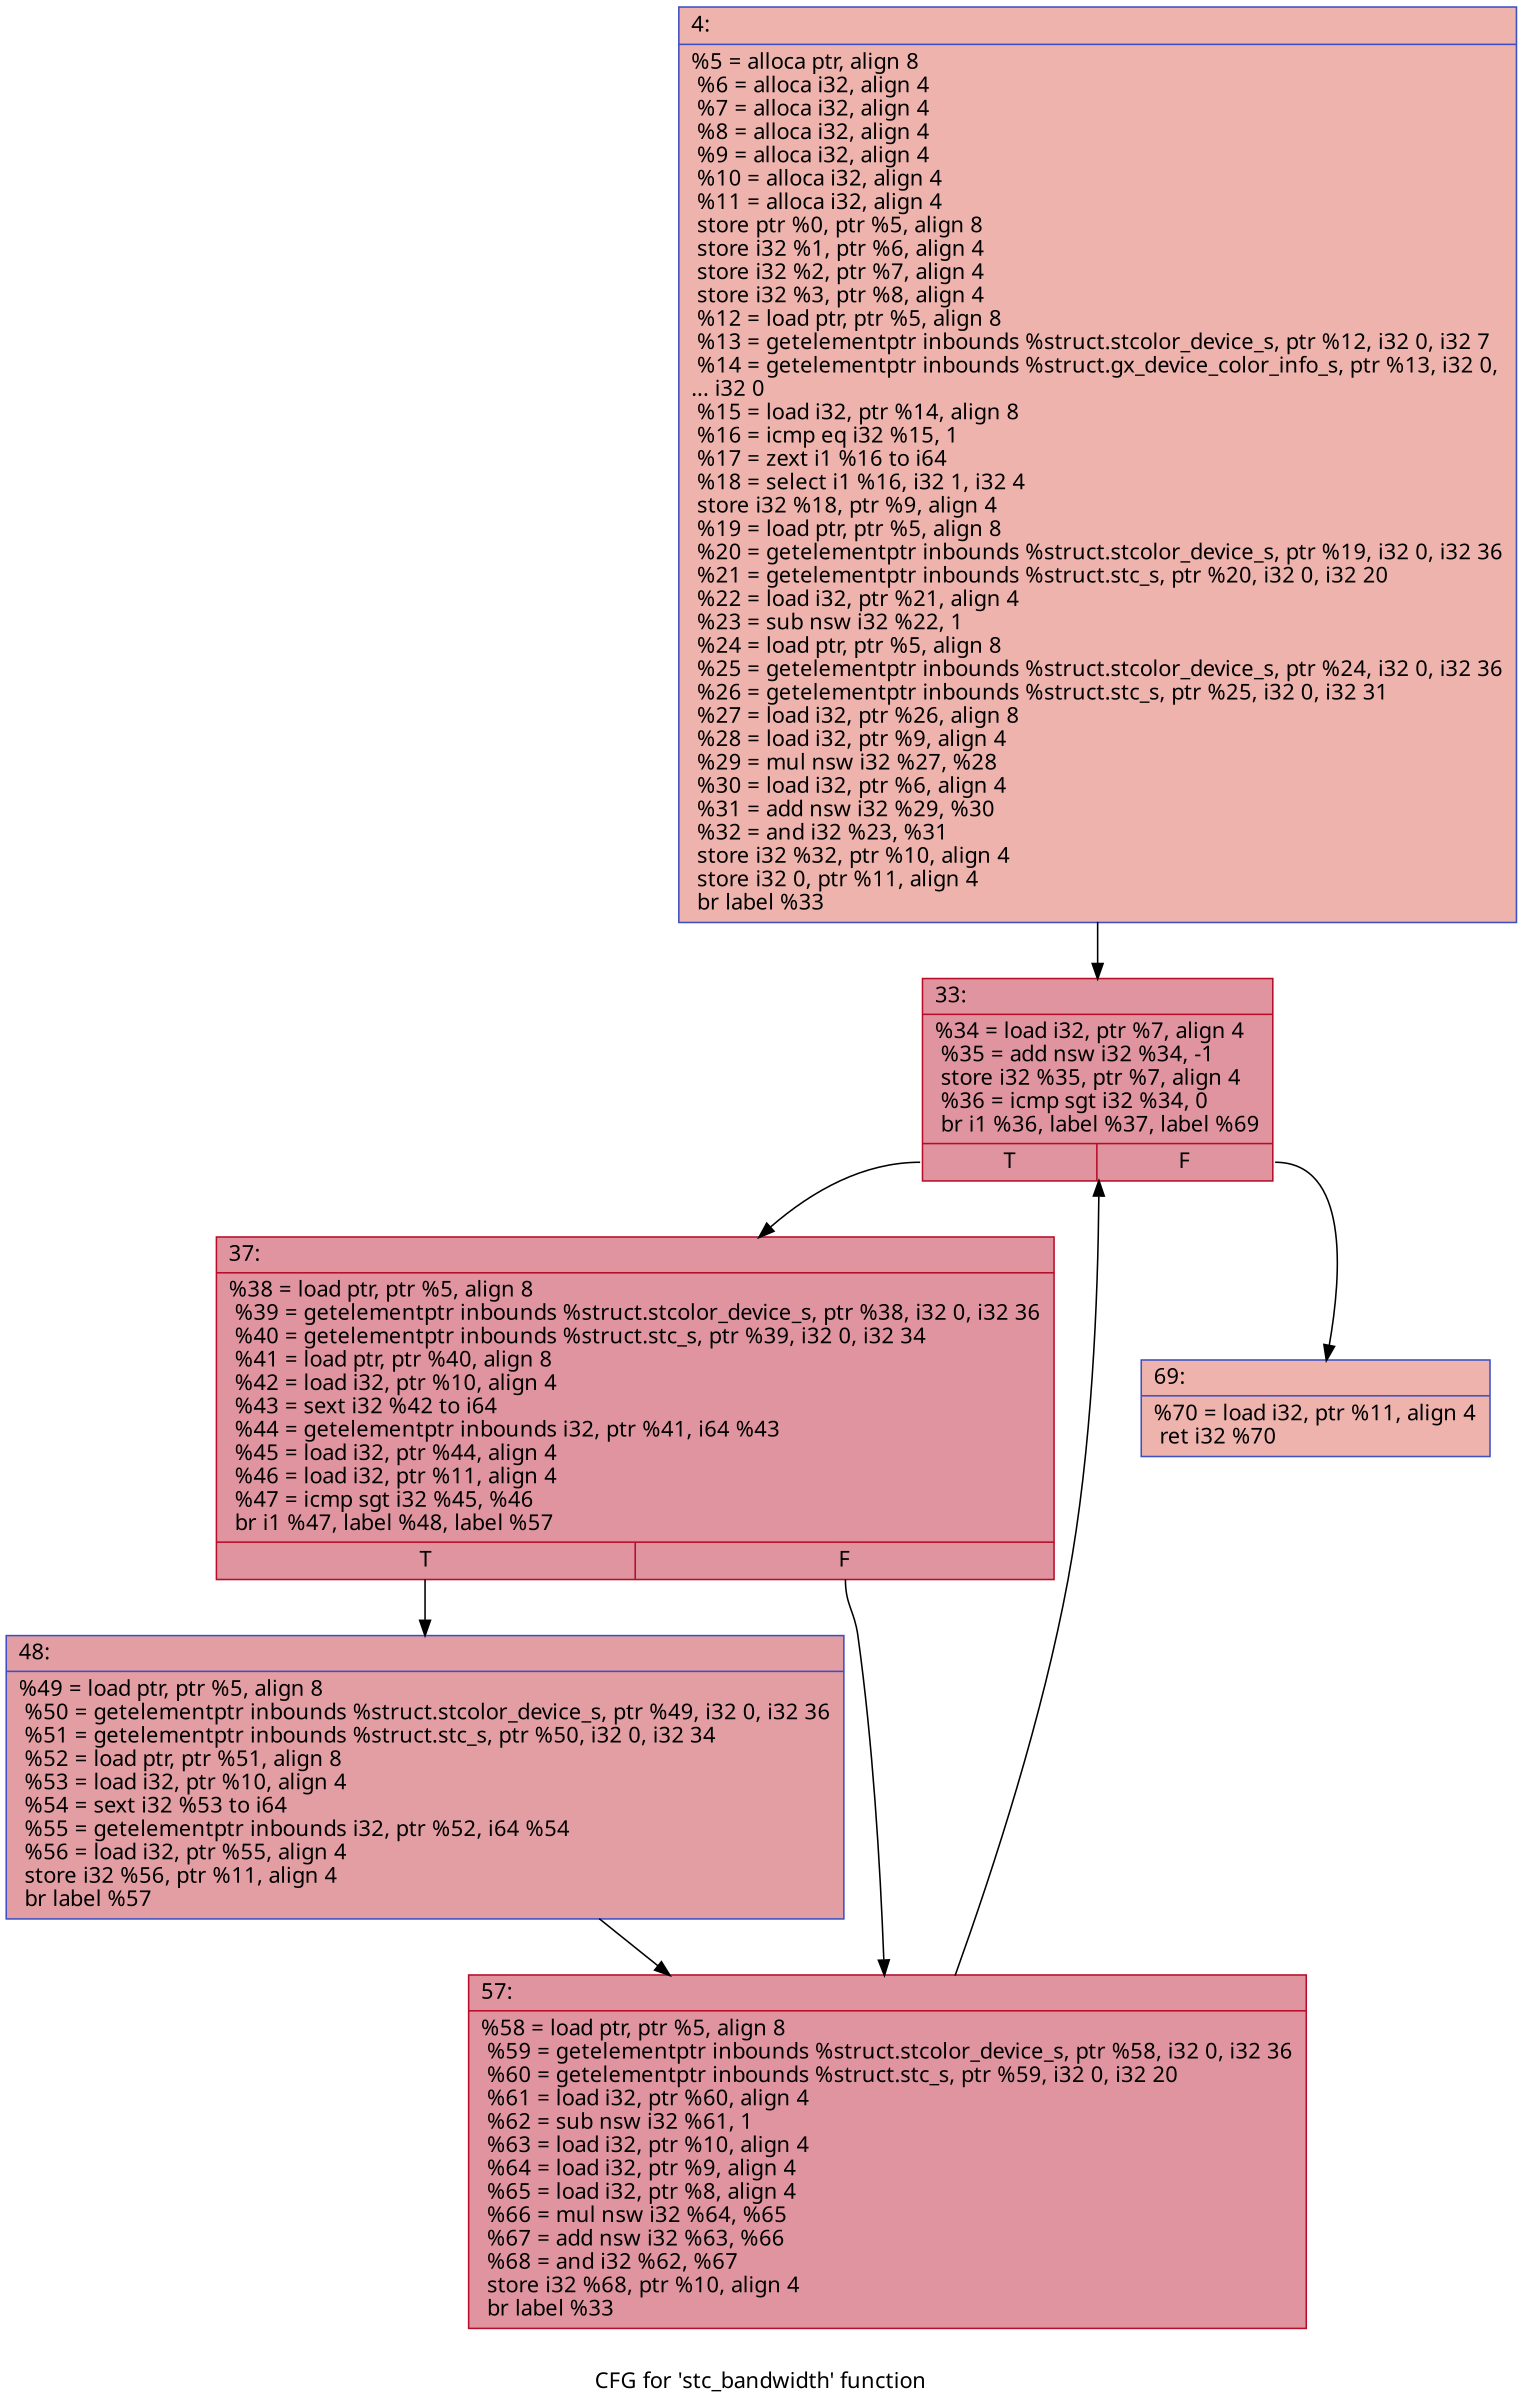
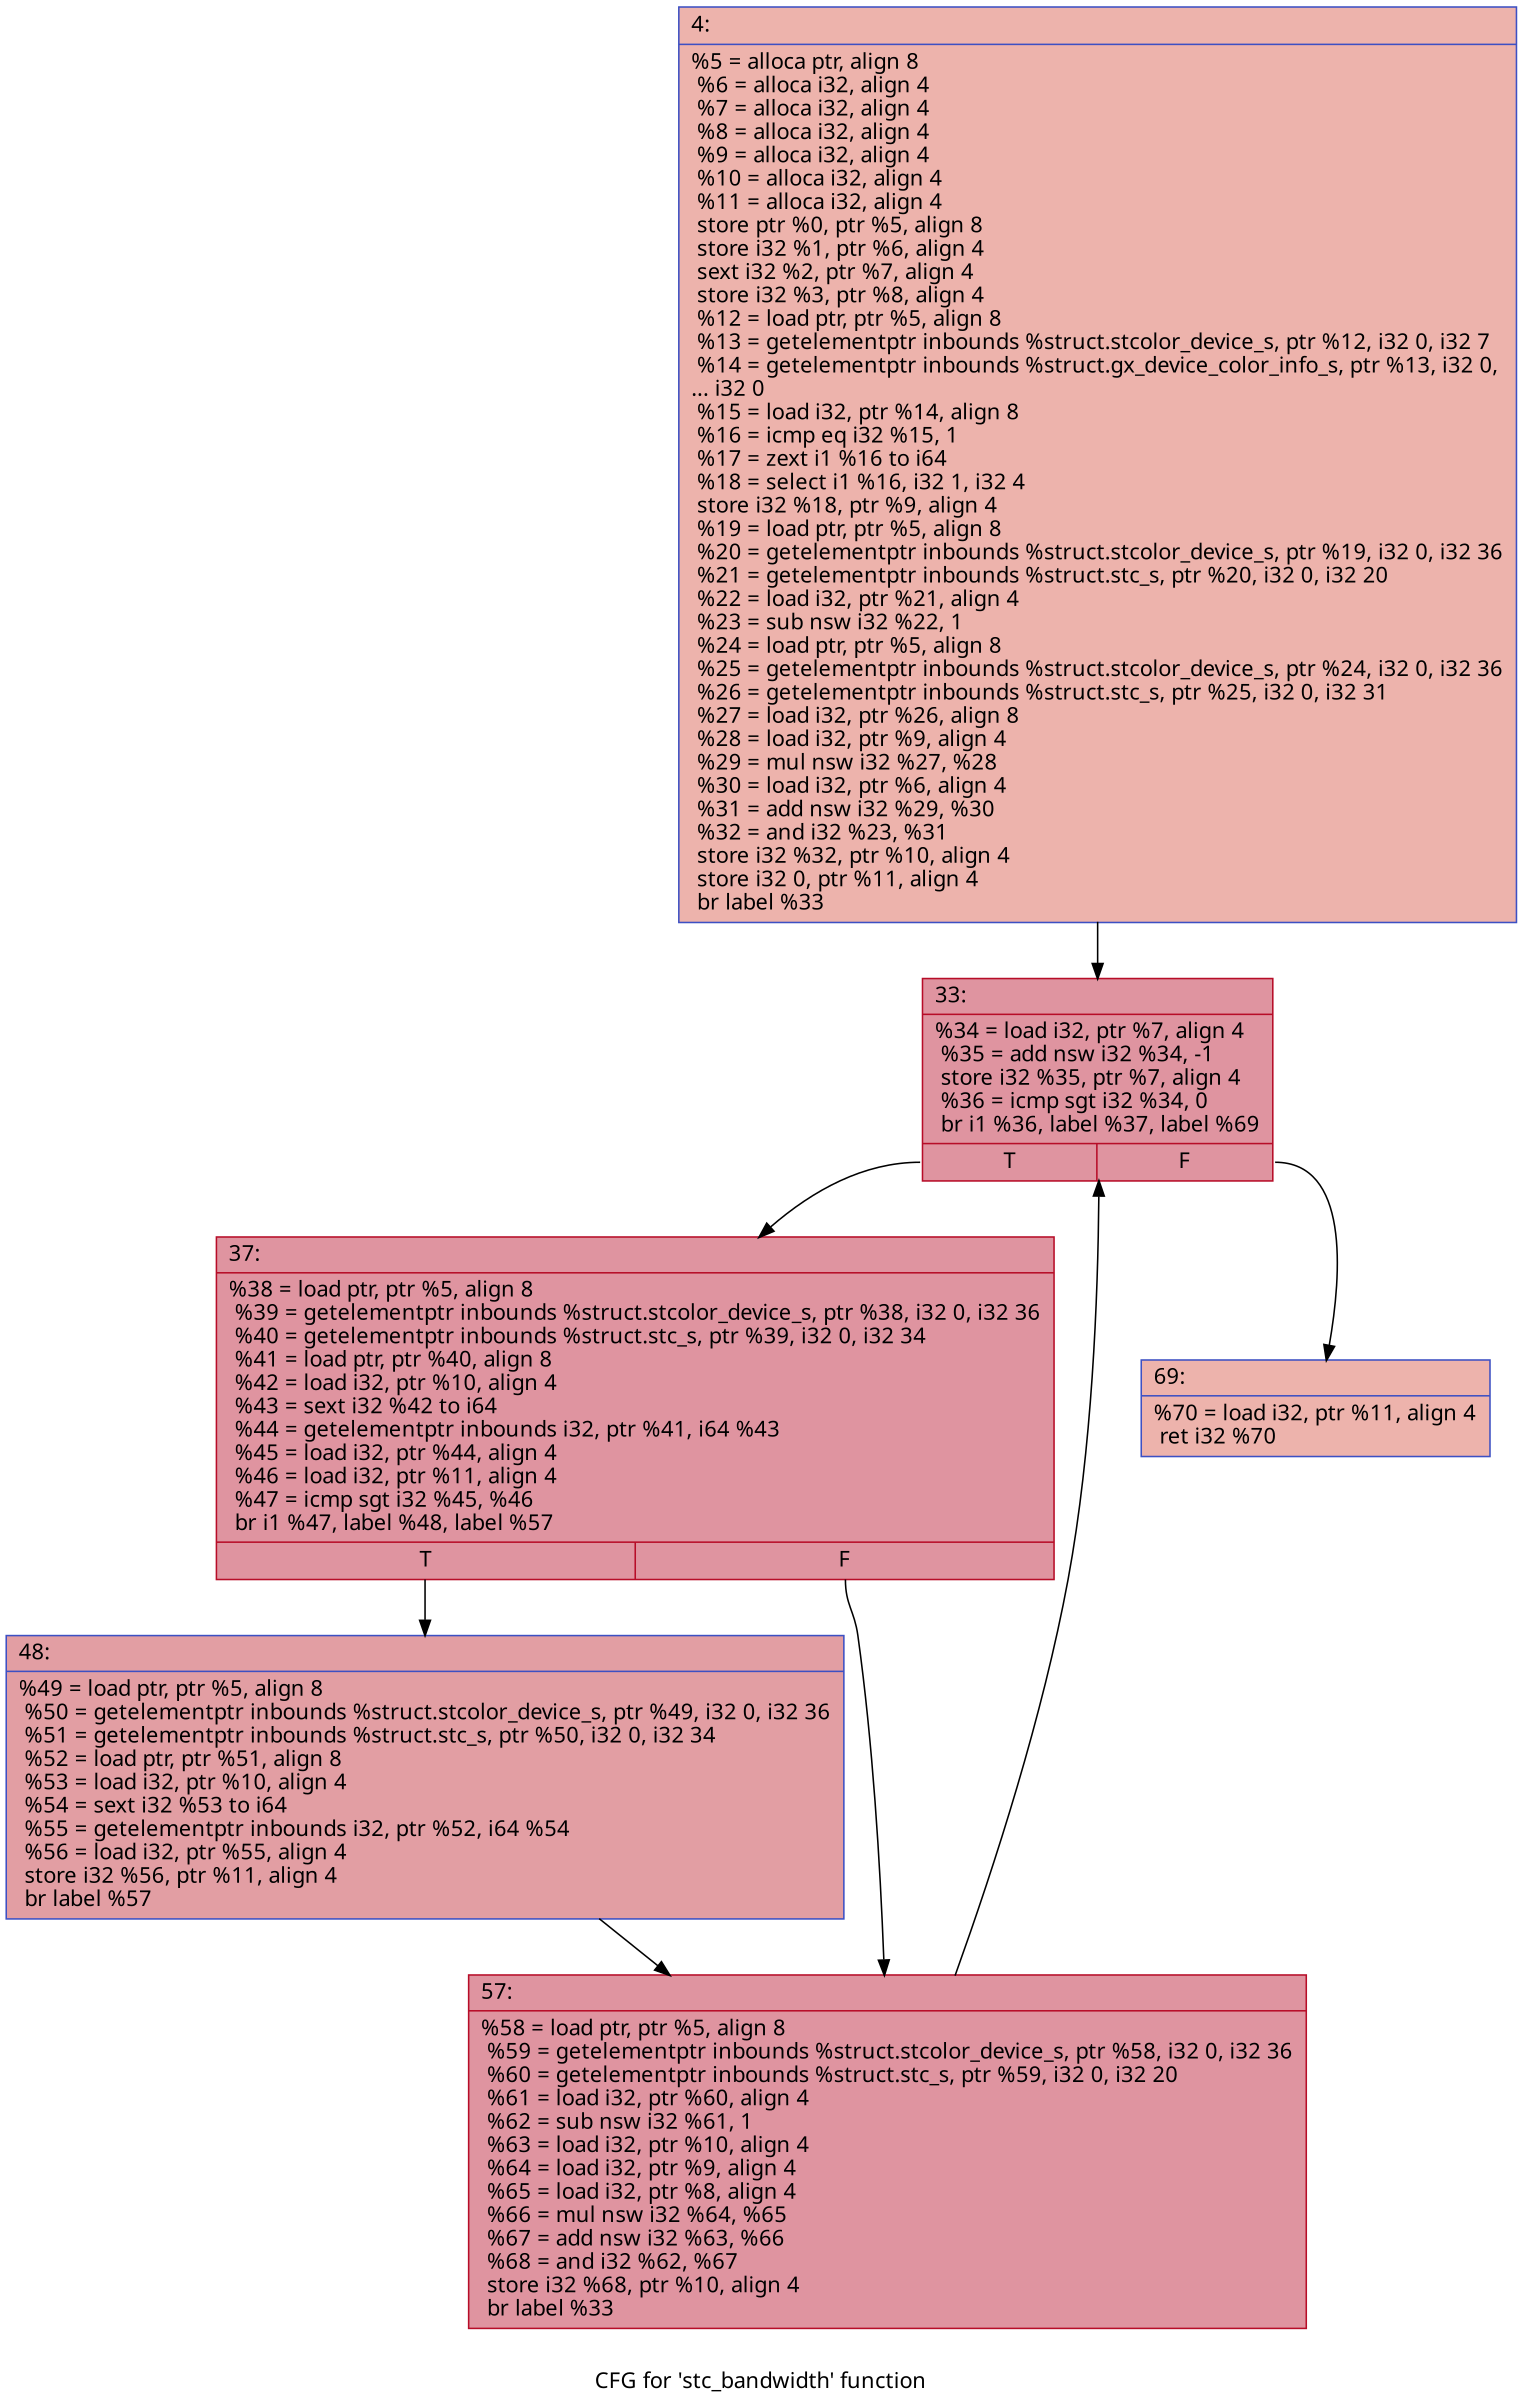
  digraph {
    label="CFG for 'stc_bandwidth' function"
    fontname="Noto Sans"
    node [color="#3d50c3ff" fillcolor="#b70d2870" fontname="Noto Sans" shape=record style=filled]
    edge [fontname="Noto Sans"]
-   n1 [fillcolor="#d6524470" label="{4:\l|  %5 = alloca ptr, align 8\l  %6 = alloca i32, align 4\l  %7 = alloca i32, align 4\l  %8 = alloca i32, align 4\l  %9 = alloca i32, align 4\l  %10 = alloca i32, align 4\l  %11 = alloca i32, align 4\l  store ptr %0, ptr %5, align 8\l  store i32 %1, ptr %6, align 4\l  store i32 %2, ptr %7, align 4\l  store i32 %3, ptr %8, align 4\l  %12 = load ptr, ptr %5, align 8\l  %13 = getelementptr inbounds %struct.stcolor_device_s, ptr %12, i32 0, i32 7\l  %14 = getelementptr inbounds %struct.gx_device_color_info_s, ptr %13, i32 0,\l... i32 0\l  %15 = load i32, ptr %14, align 8\l  %16 = icmp eq i32 %15, 1\l  %17 = zext i1 %16 to i64\l  %18 = select i1 %16, i32 1, i32 4\l  store i32 %18, ptr %9, align 4\l  %19 = load ptr, ptr %5, align 8\l  %20 = getelementptr inbounds %struct.stcolor_device_s, ptr %19, i32 0, i32 36\l  %21 = getelementptr inbounds %struct.stc_s, ptr %20, i32 0, i32 20\l  %22 = load i32, ptr %21, align 4\l  %23 = sub nsw i32 %22, 1\l  %24 = load ptr, ptr %5, align 8\l  %25 = getelementptr inbounds %struct.stcolor_device_s, ptr %24, i32 0, i32 36\l  %26 = getelementptr inbounds %struct.stc_s, ptr %25, i32 0, i32 31\l  %27 = load i32, ptr %26, align 8\l  %28 = load i32, ptr %9, align 4\l  %29 = mul nsw i32 %27, %28\l  %30 = load i32, ptr %6, align 4\l  %31 = add nsw i32 %29, %30\l  %32 = and i32 %23, %31\l  store i32 %32, ptr %10, align 4\l  store i32 0, ptr %11, align 4\l  br label %33\l}"]
+   n1 [fillcolor="#d6524470" label="{4:\l|  %5 = alloca ptr, align 8\l  %6 = alloca i32, align 4\l  %7 = alloca i32, align 4\l  %8 = alloca i32, align 4\l  %9 = alloca i32, align 4\l  %10 = alloca i32, align 4\l  %11 = alloca i32, align 4\l  store ptr %0, ptr %5, align 8\l  store i32 %1, ptr %6, align 4\l  sext i32 %2, ptr %7, align 4\l  store i32 %3, ptr %8, align 4\l  %12 = load ptr, ptr %5, align 8\l  %13 = getelementptr inbounds %struct.stcolor_device_s, ptr %12, i32 0, i32 7\l  %14 = getelementptr inbounds %struct.gx_device_color_info_s, ptr %13, i32 0,\l... i32 0\l  %15 = load i32, ptr %14, align 8\l  %16 = icmp eq i32 %15, 1\l  %17 = zext i1 %16 to i64\l  %18 = select i1 %16, i32 1, i32 4\l  store i32 %18, ptr %9, align 4\l  %19 = load ptr, ptr %5, align 8\l  %20 = getelementptr inbounds %struct.stcolor_device_s, ptr %19, i32 0, i32 36\l  %21 = getelementptr inbounds %struct.stc_s, ptr %20, i32 0, i32 20\l  %22 = load i32, ptr %21, align 4\l  %23 = sub nsw i32 %22, 1\l  %24 = load ptr, ptr %5, align 8\l  %25 = getelementptr inbounds %struct.stcolor_device_s, ptr %24, i32 0, i32 36\l  %26 = getelementptr inbounds %struct.stc_s, ptr %25, i32 0, i32 31\l  %27 = load i32, ptr %26, align 8\l  %28 = load i32, ptr %9, align 4\l  %29 = mul nsw i32 %27, %28\l  %30 = load i32, ptr %6, align 4\l  %31 = add nsw i32 %29, %30\l  %32 = and i32 %23, %31\l  store i32 %32, ptr %10, align 4\l  store i32 0, ptr %11, align 4\l  br label %33\l}"]
    n2 [color="#b70d28ff" label="{33:\l|  %34 = load i32, ptr %7, align 4\l  %35 = add nsw i32 %34, -1\l  store i32 %35, ptr %7, align 4\l  %36 = icmp sgt i32 %34, 0\l  br i1 %36, label %37, label %69\l|{<s0>T|<s1>F}}"]
    n3 [color="#b70d28ff" label="{37:\l|  %38 = load ptr, ptr %5, align 8\l  %39 = getelementptr inbounds %struct.stcolor_device_s, ptr %38, i32 0, i32 36\l  %40 = getelementptr inbounds %struct.stc_s, ptr %39, i32 0, i32 34\l  %41 = load ptr, ptr %40, align 8\l  %42 = load i32, ptr %10, align 4\l  %43 = sext i32 %42 to i64\l  %44 = getelementptr inbounds i32, ptr %41, i64 %43\l  %45 = load i32, ptr %44, align 4\l  %46 = load i32, ptr %11, align 4\l  %47 = icmp sgt i32 %45, %46\l  br i1 %47, label %48, label %57\l|{<s0>T|<s1>F}}"]
    n4 [fillcolor="#d6524470" label="{69:\l|  %70 = load i32, ptr %11, align 4\l  ret i32 %70\l}"]
    n5 [fillcolor="#be242e70" label="{48:\l|  %49 = load ptr, ptr %5, align 8\l  %50 = getelementptr inbounds %struct.stcolor_device_s, ptr %49, i32 0, i32 36\l  %51 = getelementptr inbounds %struct.stc_s, ptr %50, i32 0, i32 34\l  %52 = load ptr, ptr %51, align 8\l  %53 = load i32, ptr %10, align 4\l  %54 = sext i32 %53 to i64\l  %55 = getelementptr inbounds i32, ptr %52, i64 %54\l  %56 = load i32, ptr %55, align 4\l  store i32 %56, ptr %11, align 4\l  br label %57\l}"]
    n6 [color="#b70d28ff" label="{57:\l|  %58 = load ptr, ptr %5, align 8\l  %59 = getelementptr inbounds %struct.stcolor_device_s, ptr %58, i32 0, i32 36\l  %60 = getelementptr inbounds %struct.stc_s, ptr %59, i32 0, i32 20\l  %61 = load i32, ptr %60, align 4\l  %62 = sub nsw i32 %61, 1\l  %63 = load i32, ptr %10, align 4\l  %64 = load i32, ptr %9, align 4\l  %65 = load i32, ptr %8, align 4\l  %66 = mul nsw i32 %64, %65\l  %67 = add nsw i32 %63, %66\l  %68 = and i32 %62, %67\l  store i32 %68, ptr %10, align 4\l  br label %33\l}"]
    n1 -> n2
    n2 -> n3 [tailport=s0]
    n2 -> n4 [tailport=s1]
    n3 -> n5 [tailport=s0]
    n3 -> n6 [tailport=s1]
    n5 -> n6
    n6 -> n2
  }
